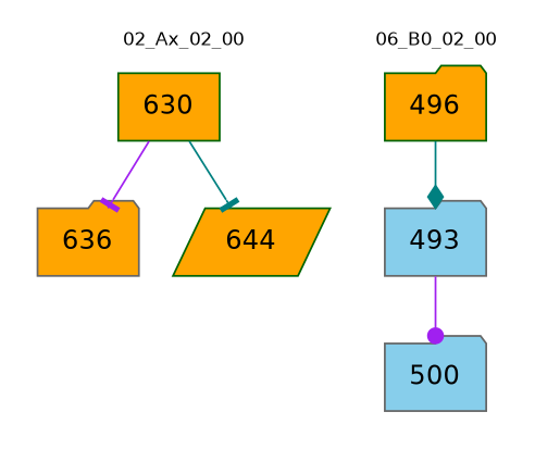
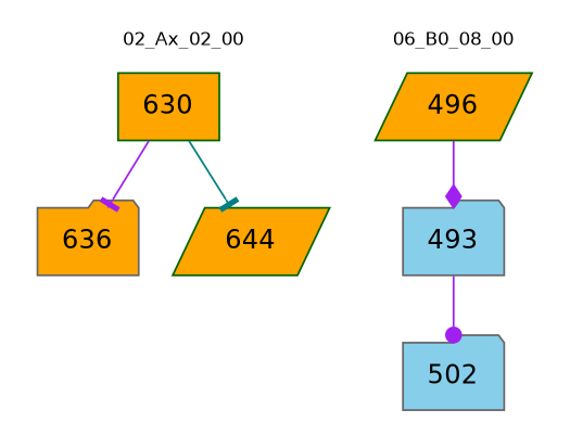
  digraph {
    fontname="DejaVu Sans"
    node [color=gray40 fillcolor=orange fontname="DejaVu Sans" shape=folder style=filled]
    edge [arrowhead=tee color=purple fontname="DejaVu Sans"]
    n1 [label=636]
    n2 [color=darkgreen label=630 shape=box]
    n3 [color=darkgreen label=644 shape=parallelogram]
-   n4 [color=darkgreen label=496]
+   n4 [color=darkgreen label=496 shape=parallelogram]
    n5 [fillcolor=skyblue label=493]
-   n6 [fillcolor=skyblue label=500]
+   n6 [fillcolor=skyblue label=502]
    subgraph cluster_1 {
      color=white
      fontsize=10
      label="02_Ax_02_00"
      n1
      n2
      n3
    }
    subgraph cluster_2 {
      color=white
      fontsize=10
-     label="06_B0_02_00"
+     label="06_B0_08_00"
      n4
      n5
      n6
    }
    n2 -> n1
    n2 -> n3 [color=teal]
-   n4 -> n5 [arrowhead=diamond color=teal]
+   n4 -> n5 [arrowhead=diamond]
    n5 -> n6 [arrowhead=dot]
  }
